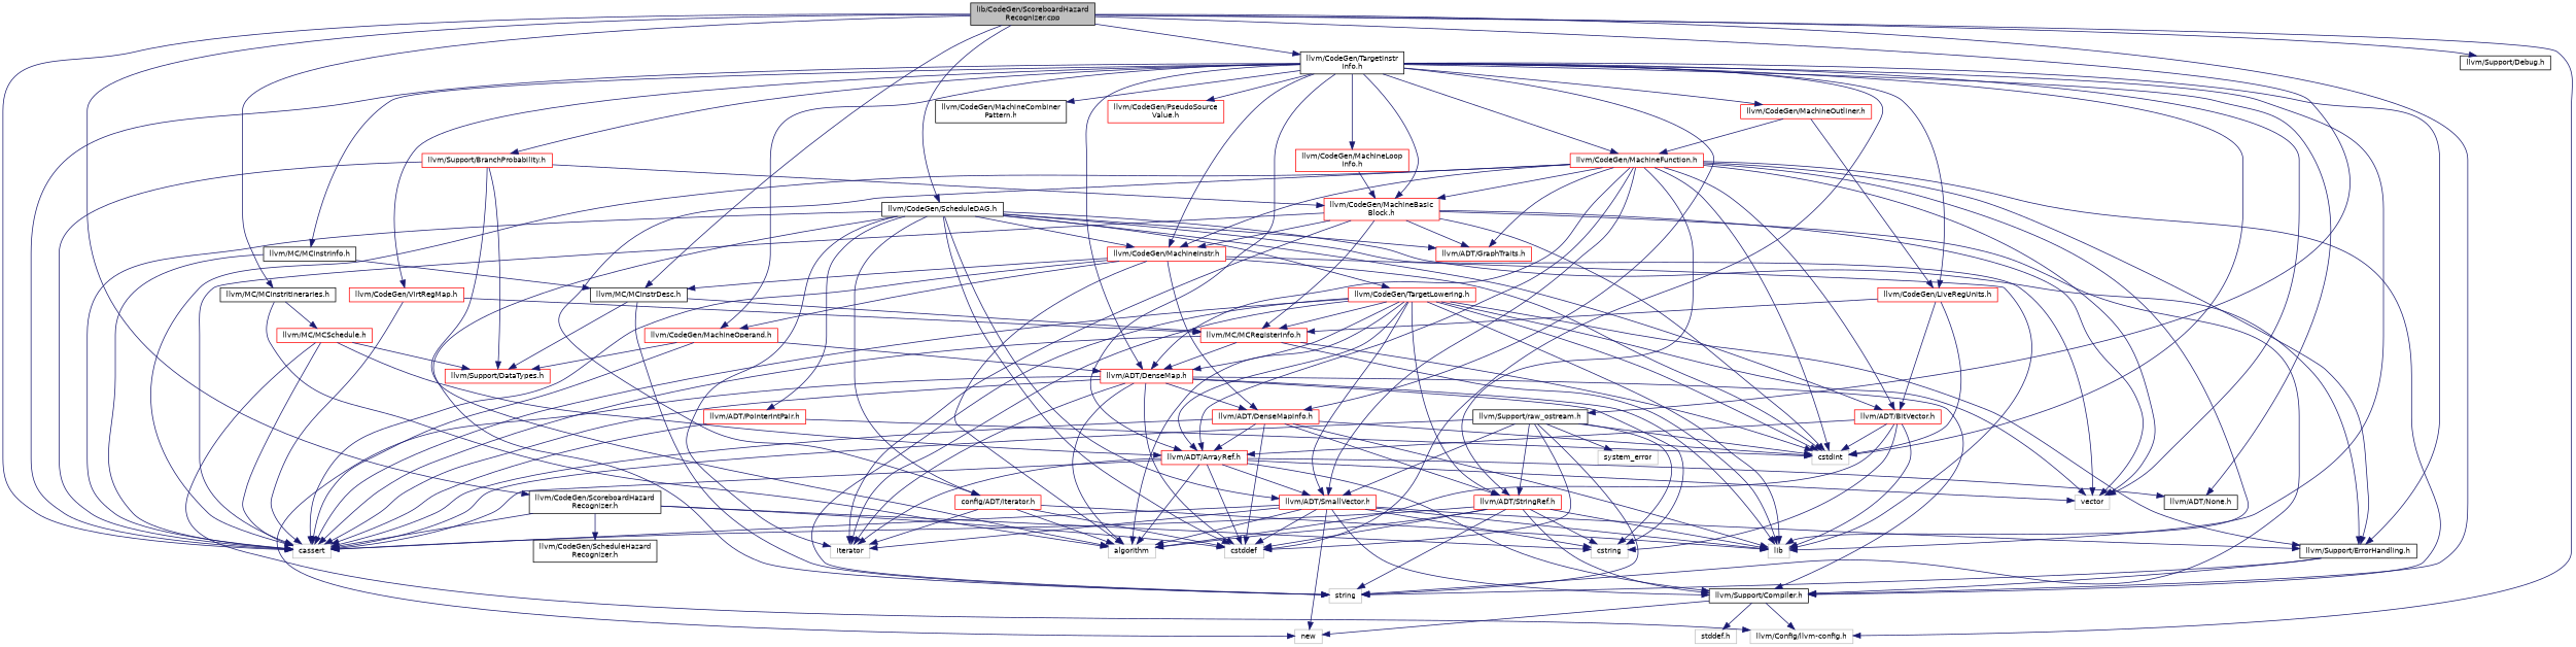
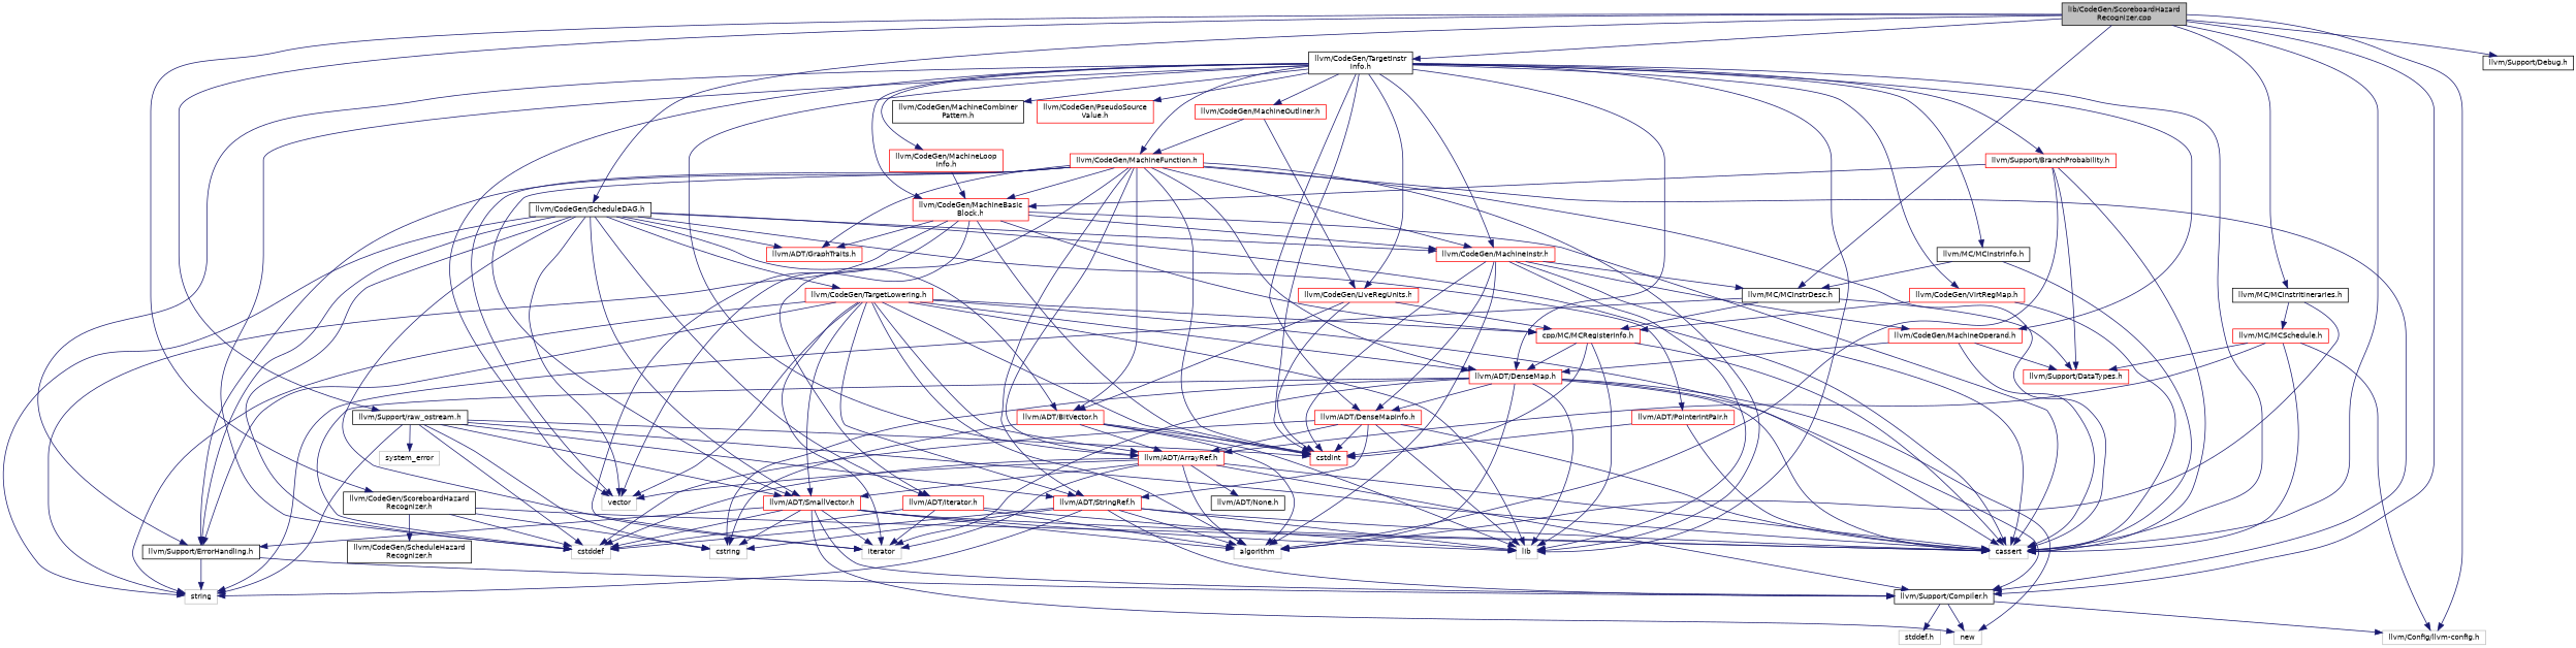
  digraph {
    node [color=red fontname=Helvetica fontsize=10 shape=box]
    edge [color=midnightblue fontname=Helvetica fontsize=10 labelfontname=Helvetica labelfontsize=10 style=solid]
    n1 [color=black fillcolor=grey75 fontcolor=black height=0.2 label="lib/CodeGen/ScoreboardHazard\lRecognizer.cpp" style=filled width=0.4]
    n2 [color=black height=0.2 label="llvm/CodeGen/ScoreboardHazard\lRecognizer.h" width=0.4]
    n3 [color=grey75 height=0.2 label=cassert width=0.4]
    n4 [color=black height=0.2 label="llvm/CodeGen/ScheduleDAG.h" width=0.4]
    n5 [color=black height=0.2 label="llvm/Support/Compiler.h" width=0.4]
    n6 [color=grey75 height=0.2 label="llvm/Config/llvm-config.h" width=0.4]
    n7 [color=black height=0.2 label="llvm/MC/MCInstrDesc.h" width=0.4]
    n8 [color=black height=0.2 label="llvm/CodeGen/TargetInstr\lInfo.h" width=0.4]
    n9 [color=black height=0.2 label="llvm/MC/MCInstrItineraries.h" width=0.4]
    n10 [color=black height=0.2 label="llvm/Support/Debug.h" width=0.4]
    n11 [color=black height=0.2 label="llvm/Support/raw_ostream.h" width=0.4]
    n12 [color=black height=0.2 label="llvm/CodeGen/ScheduleHazard\lRecognizer.h" width=0.4]
    n13 [color=grey75 height=0.2 label=cstddef width=0.4]
    n14 [color=grey75 height=0.2 label=cstring width=0.4]
    n15 [height=0.2 label="llvm/ADT/BitVector.h" width=0.4]
    n16 [height=0.2 label="llvm/ADT/SmallVector.h" width=0.4]
    n17 [color=black height=0.2 label="llvm/Support/ErrorHandling.h" width=0.4]
    n18 [color=grey75 height=0.2 label=string width=0.4]
    n19 [color=grey75 height=0.2 label=iterator width=0.4]
    n20 [color=grey75 height=0.2 label=vector width=0.4]
    n21 [height=0.2 label="llvm/ADT/GraphTraits.h" width=0.4]
    n22 [height=0.2 label="llvm/ADT/PointerIntPair.h" width=0.4]
-   n23 [height=0.2 label="config/ADT/iterator.h" width=0.4]
+   n23 [height=0.2 label="llvm/ADT/iterator.h" width=0.4]
    n24 [height=0.2 label="llvm/CodeGen/MachineInstr.h" width=0.4]
    n25 [height=0.2 label="llvm/CodeGen/TargetLowering.h" width=0.4]
    n26 [color=grey75 height=0.2 label=new width=0.4]
    n27 [color=grey75 height=0.2 label="stddef.h" width=0.4]
    n28 [height=0.2 label="llvm/Support/DataTypes.h" width=0.4]
-   n29 [height=0.2 label="llvm/MC/MCRegisterInfo.h" width=0.4]
+   n29 [height=0.2 label="cpp/MC/MCRegisterInfo.h" width=0.4]
    n30 [height=0.2 label="llvm/ADT/ArrayRef.h" width=0.4]
    n31 [color=grey75 height=0.2 label=lib width=0.4]
-   n32 [color=grey75 height=0.2 label=cstdint width=0.4]
+   n32 [height=0.2 label=cstdint width=0.4]
    n33 [color=black height=0.2 label="llvm/ADT/None.h" width=0.4]
    n34 [height=0.2 label="llvm/ADT/DenseMapInfo.h" width=0.4]
    n35 [height=0.2 label="llvm/CodeGen/MachineOperand.h" width=0.4]
    n36 [height=0.2 label="llvm/ADT/DenseMap.h" width=0.4]
    n37 [height=0.2 label="llvm/CodeGen/LiveRegUnits.h" width=0.4]
    n38 [height=0.2 label="llvm/CodeGen/MachineBasic\lBlock.h" width=0.4]
    n39 [height=0.2 label="llvm/Support/BranchProbability.h" width=0.4]
    n40 [color=black height=0.2 label="llvm/CodeGen/MachineCombiner\lPattern.h" width=0.4]
    n41 [height=0.2 label="llvm/CodeGen/MachineFunction.h" width=0.4]
    n42 [height=0.2 label="llvm/CodeGen/MachineLoop\lInfo.h" width=0.4]
    n43 [height=0.2 label="llvm/CodeGen/MachineOutliner.h" width=0.4]
    n44 [height=0.2 label="llvm/CodeGen/PseudoSource\lValue.h" width=0.4]
    n45 [height=0.2 label="llvm/CodeGen/VirtRegMap.h" width=0.4]
    n46 [color=black height=0.2 label="llvm/MC/MCInstrInfo.h" width=0.4]
    n47 [color=grey75 height=0.2 label=algorithm width=0.4]
    n48 [height=0.2 label="llvm/MC/MCSchedule.h" width=0.4]
    n49 [height=0.2 label="llvm/ADT/StringRef.h" width=0.4]
    n50 [color=grey75 height=0.2 label=system_error width=0.4]
    n1 -> n2
    n1 -> n3
    n1 -> n4
    n1 -> n5
    n1 -> n6
    n1 -> n7
    n1 -> n8
    n1 -> n9
    n1 -> n10
    n1 -> n11
    n2 -> n3
    n2 -> n12
    n2 -> n13
    n2 -> n14
    n4 -> n3
    n4 -> n13
    n4 -> n15
    n4 -> n16
    n4 -> n17
    n4 -> n18
    n4 -> n19
    n4 -> n20
    n4 -> n21
    n4 -> n22
    n4 -> n23
    n4 -> n24
    n4 -> n25
    n5 -> n6
    n5 -> n26
    n5 -> n27
    n7 -> n18
    n7 -> n28
    n7 -> n29
    n8 -> n3
    n8 -> n13
    n8 -> n17
    n8 -> n20
    n8 -> n24
    n8 -> n30
    n8 -> n31
    n8 -> n32
-   n8 -> n33
    n8 -> n34
    n8 -> n35
    n8 -> n36
    n8 -> n37
    n8 -> n38
    n8 -> n39
    n8 -> n40
    n8 -> n41
    n8 -> n42
    n8 -> n43
    n8 -> n44
    n8 -> n45
    n8 -> n46
    n9 -> n47
    n9 -> n48
    n11 -> n3
    n11 -> n13
    n11 -> n14
    n11 -> n16
    n11 -> n18
    n11 -> n32
    n11 -> n49
    n11 -> n50
    n15 -> n14
    n15 -> n30
    n15 -> n31
    n15 -> n32
    n15 -> n47
    n16 -> n3
    n16 -> n5
    n16 -> n13
    n16 -> n14
    n16 -> n17
    n16 -> n19
    n16 -> n26
    n16 -> n31
    n16 -> n47
    n17 -> n5
    n17 -> n18
    n22 -> n3
    n22 -> n32
    n23 -> n13
    n23 -> n19
    n23 -> n31
    n23 -> n47
    n24 -> n3
    n24 -> n7
    n24 -> n31
    n24 -> n32
    n24 -> n34
    n24 -> n35
    n24 -> n47
    n25 -> n3
    n25 -> n16
    n25 -> n17
    n25 -> n18
    n25 -> n19
    n25 -> n20
    n25 -> n29
    n25 -> n30
    n25 -> n31
    n25 -> n32
    n25 -> n36
    n25 -> n47
    n25 -> n49
    n29 -> n3
    n29 -> n31
    n29 -> n32
    n29 -> n36
    n30 -> n3
    n30 -> n5
    n30 -> n13
    n30 -> n16
    n30 -> n19
    n30 -> n20
    n30 -> n33
    n30 -> n47
    n34 -> n3
    n34 -> n13
    n34 -> n30
    n34 -> n31
    n34 -> n32
    n34 -> n49
    n35 -> n3
    n35 -> n28
    n35 -> n36
    n36 -> n3
    n36 -> n5
    n36 -> n13
    n36 -> n14
    n36 -> n19
    n36 -> n26
    n36 -> n31
    n36 -> n34
    n36 -> n47
    n37 -> n15
    n37 -> n29
    n37 -> n32
    n38 -> n3
    n38 -> n18
    n38 -> n19
    n38 -> n20
    n38 -> n21
    n38 -> n24
    n38 -> n29
    n38 -> n32
    n39 -> n3
    n39 -> n28
    n39 -> n38
    n39 -> n47
    n41 -> n3
    n41 -> n5
    n41 -> n15
    n41 -> n16
    n41 -> n17
    n41 -> n20
    n41 -> n21
    n41 -> n23
    n41 -> n24
    n41 -> n30
    n41 -> n31
    n41 -> n32
    n41 -> n36
    n41 -> n38
    n41 -> n49
    n42 -> n38
    n43 -> n37
    n43 -> n41
    n45 -> n3
    n45 -> n29
    n46 -> n3
    n46 -> n7
    n48 -> n3
    n48 -> n6
    n48 -> n28
    n48 -> n30
    n49 -> n3
    n49 -> n5
    n49 -> n13
    n49 -> n14
    n49 -> n18
    n49 -> n31
    n49 -> n47
  }
